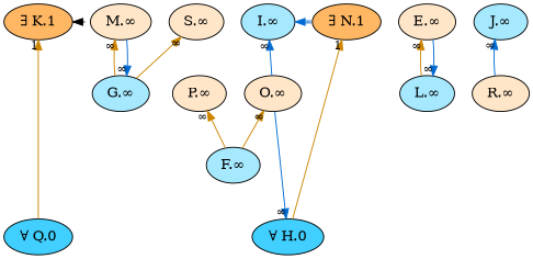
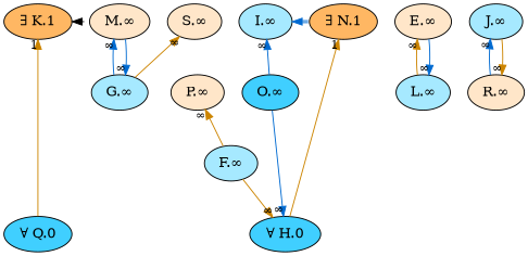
  digraph {
    node [fillcolor="#ffe6c9" fontsize=14 style=filled]
    edge [color="#cc8400" dir=back fontsize=12 labeldistance=1.5 style=solid taillabel="∞"]
    n1 [fillcolor="#40cfff" label="∀ Q.0"]
    n2 [fillcolor="#40cfff" label="∀ H.0"]
    n3 [fillcolor="#ffb763" label="∃ N.1"]
    n4 [fillcolor="#ffb763" label="∃ K.1"]
-   n5 [label="O.∞"]
+   n5 [fillcolor="#40cfff" label="O.∞"]
    n6 [label="M.∞"]
    n7 [fillcolor="#a6e9ff" label="G.∞"]
    n8 [label="E.∞"]
    n9 [fillcolor="#a6e9ff" label="L.∞"]
    n10 [fillcolor="#a6e9ff" label="F.∞"]
    n11 [fillcolor="#a6e9ff" label="J.∞"]
    n12 [label="R.∞"]
    n13 [fillcolor="#a6e9ff" label="I.∞"]
    n14 [label="P.∞"]
    n15 [label="S.∞"]
    subgraph sub_1 {
      rank=max
      n1
      n2
    }
    subgraph sub_2 {
      rank=min
      n3
      n4
    }
    n2 -> n5 [color="#006ad1"]
    n3 -> n2 [taillabel=1]
    n4 -> n1 [taillabel=1]
    n4 -> n6 [color=black constraint=false style=dotted taillabel=""]
-   n5 -> n10
-   n6 -> n7
+   n2 -> n10
+   n6 -> n7 [color="#006ad1"]
    n7 -> n6 [color="#006ad1"]
    n8 -> n9
    n9 -> n8 [color="#006ad1"]
    n11 -> n12 [color="#006ad1"]
+   n12 -> n11
    n13 -> n3 [color="#006ad1:#006ad1" constraint=false style=dashed taillabel=""]
    n13 -> n5 [color="#006ad1"]
    n14 -> n10
    n15 -> n7
  }
